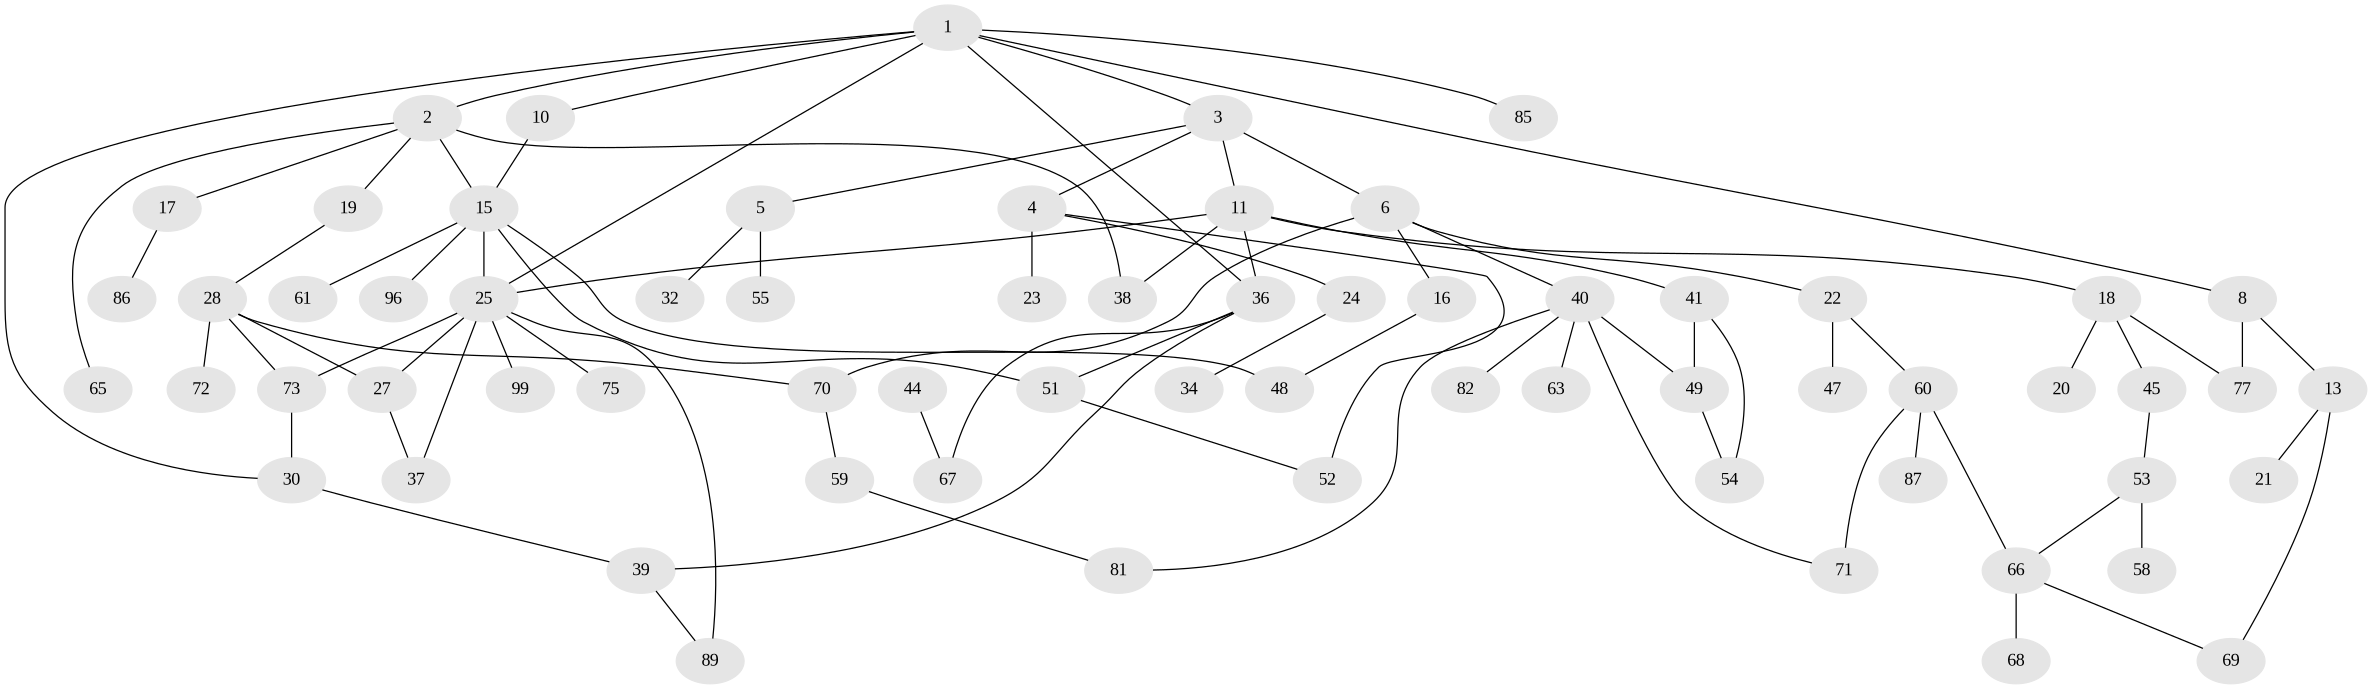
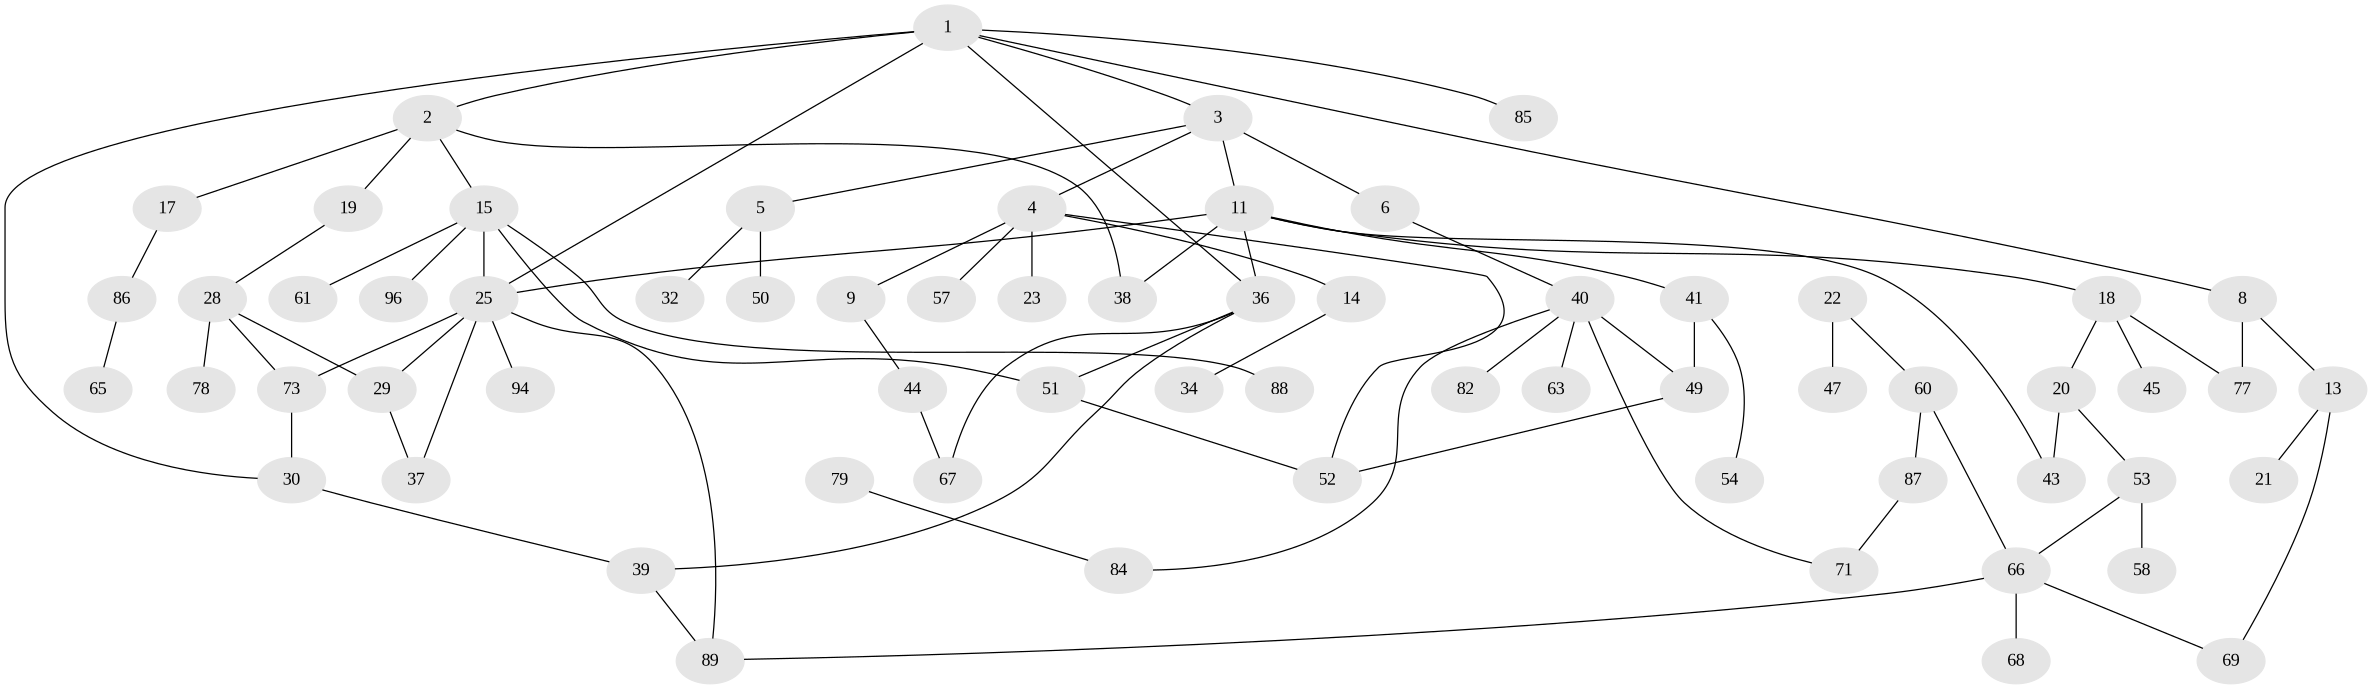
  graph {
    fontname="Liberation Serif"
    node [color=gray90 fontname="Liberation Serif" style=filled]
    edge [fontname="Liberation Serif"]
    1 [super="+7"]
    2 [super="+12"]
    3
    8
-   10
    25 [super="+27"]
    30
    36 [super="+72"]
    85
    15 [super="+95"]
    17
    19
    38
    65
    4 [super="+14"]
    5
    6 [super="+35"]
    11 [super="+33"]
    13 [super="+26"]
    77
-   29 [super="+46" label=27]
+   29 [super="+46"]
    37 [super="+76"]
    73
-   75
    89 [super="+97"]
-   99
+   99 [label=94]
    39 [super="+74"]
    51
    67 [super="+91"]
-   48 [super="+90"]
+   48 [super="+90" label=88]
    61
    96
    86
    28 [super="+64"]
+   9 [super="+42"]
    23
-   24
+   24 [label=14]
    52 [super="+92"]
+   57
    32
-   50 [super="+93" label=55]
-   16 [super="+59"]
+   50 [super="+93"]
    22 [super="+62"]
    40 [super="+55"]
-   70
    18 [super="+31"]
    41 [super="+88"]
+   43
    44 [super="+100"]
    34
    47
    60 [super="+80"]
    49 [super="+81"]
    63
    71
    82
-   84 [label=81]
-   79 [label=59]
+   84
+   79
    21 [super="+56"]
    69
    20
    45
    54
    53 [super="+98"]
-   78 [label=72]
+   78
    58
    66 [super="+83"]
    87 [super="+94"]
    68
    1 -- 2
    1 -- 3
    1 -- 8
-   1 -- 10
    1 -- 25
    1 -- 30
    1 -- 36
    1 -- 85
    2 -- 15
    2 -- 17
    2 -- 19
    2 -- 38
-   2 -- 65
+   86 -- 65
    3 -- 4
    3 -- 5
    3 -- 6
    3 -- 11
    8 -- 13
    8 -- 77
-   10 -- 15
    25 -- 29
    25 -- 37
    25 -- 73
-   25 -- 75
    25 -- 89
    25 -- 99
    30 -- 39
    36 -- 39
    36 -- 51
    36 -- 67
    15 -- 25
    15 -- 51
    15 -- 48
    15 -- 61
    15 -- 96
    17 -- 86
    19 -- 28
+   4 -- 9
    4 -- 23
    4 -- 24
    4 -- 52
+   4 -- 57
    5 -- 32
    5 -- 50
-   6 -- 16
-   6 -- 22
    6 -- 40
-   6 -- 70
    11 -- 25 [weight=2]
    11 -- 36
    11 -- 38
    11 -- 18
    11 -- 41
+   11 -- 43
    13 -- 21
    13 -- 69
    29 -- 37
    73 -- 30
    39 -- 89
    51 -- 52
    28 -- 29
    28 -- 73
-   28 -- 70
    28 -- 78
+   9 -- 44
    24 -- 34
-   16 -- 48
    22 -- 47
    22 -- 60
    40 -- 49
    40 -- 63
    40 -- 71
    40 -- 82
    40 -- 84
-   70 -- 79
    18 -- 77
    18 -- 20
    18 -- 45
    41 -- 49
    41 -- 54
    44 -- 67
-   60 -- 71
+   87 -- 71
    60 -- 66
    60 -- 87
-   49 -- 54
+   49 -- 52
    79 -- 84
-   45 -- 53
+   20 -- 43
+   20 -- 53
    53 -- 58
    53 -- 66
+   66 -- 89
    66 -- 69
    66 -- 68
  }
